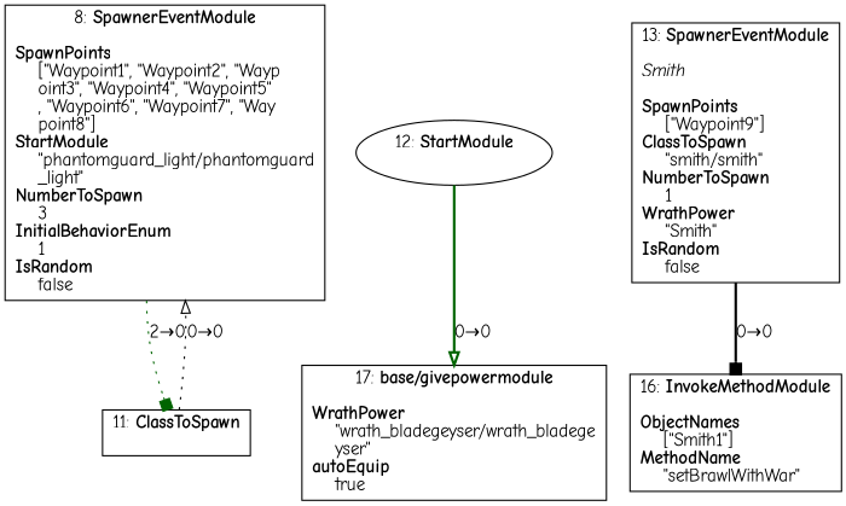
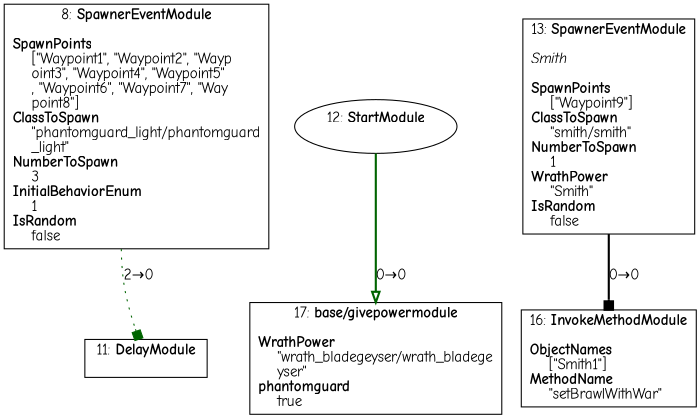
  digraph {
    fontname="Comic Neue"
    splines=spline
    node [fontname="Comic Neue" shape=box]
    edge [arrowhead=box color=darkgreen fontname="Comic Neue" style=dotted]
-   n1 [label=<8: <b>SpawnerEventModule</b><br/><br/><b>SpawnPoints</b><br align="left"/>    [&quot;Waypoint1&quot;, &quot;Waypoint2&quot;, &quot;Wayp<br align="left"/>    oint3&quot;, &quot;Waypoint4&quot;, &quot;Waypoint5&quot;<br align="left"/>    , &quot;Waypoint6&quot;, &quot;Waypoint7&quot;, &quot;Way<br align="left"/>    point8&quot;]<br align="left"/><b>StartModule</b><br align="left"/>    &quot;phantomguard_light/phantomguard<br align="left"/>    _light&quot;<br align="left"/><b>NumberToSpawn</b><br align="left"/>    3<br align="left"/><b>InitialBehaviorEnum</b><br align="left"/>    1<br align="left"/><b>IsRandom</b><br align="left"/>    false<br align="left"/>>]
-   n2 [label=<11: <b>ClassToSpawn</b><br/><br/>>]
+   n1 [label=<8: <b>SpawnerEventModule</b><br/><br/><b>SpawnPoints</b><br align="left"/>    [&quot;Waypoint1&quot;, &quot;Waypoint2&quot;, &quot;Wayp<br align="left"/>    oint3&quot;, &quot;Waypoint4&quot;, &quot;Waypoint5&quot;<br align="left"/>    , &quot;Waypoint6&quot;, &quot;Waypoint7&quot;, &quot;Way<br align="left"/>    point8&quot;]<br align="left"/><b>ClassToSpawn</b><br align="left"/>    &quot;phantomguard_light/phantomguard<br align="left"/>    _light&quot;<br align="left"/><b>NumberToSpawn</b><br align="left"/>    3<br align="left"/><b>InitialBehaviorEnum</b><br align="left"/>    1<br align="left"/><b>IsRandom</b><br align="left"/>    false<br align="left"/>>]
+   n2 [label=<11: <b>DelayModule</b><br/><br/>>]
    n3 [label=<12: <b>StartModule</b><br/><br/>> shape=oval]
-   n4 [label=<17: <b>base/givepowermodule</b><br/><br/><b>WrathPower</b><br align="left"/>    &quot;wrath_bladegeyser/wrath_bladege<br align="left"/>    yser&quot;<br align="left"/><b>autoEquip</b><br align="left"/>    true<br align="left"/>>]
+   n4 [label=<17: <b>base/givepowermodule</b><br/><br/><b>WrathPower</b><br align="left"/>    &quot;wrath_bladegeyser/wrath_bladege<br align="left"/>    yser&quot;<br align="left"/><b>phantomguard</b><br align="left"/>    true<br align="left"/>>]
    n5 [label=<13: <b>SpawnerEventModule</b><br/><br/><i>Smith<br align="left"/></i><br align="left"/><b>SpawnPoints</b><br align="left"/>    [&quot;Waypoint9&quot;]<br align="left"/><b>ClassToSpawn</b><br align="left"/>    &quot;smith/smith&quot;<br align="left"/><b>NumberToSpawn</b><br align="left"/>    1<br align="left"/><b>WrathPower</b><br align="left"/>    &quot;Smith&quot;<br align="left"/><b>IsRandom</b><br align="left"/>    false<br align="left"/>>]
    n6 [label=<16: <b>InvokeMethodModule</b><br/><br/><b>ObjectNames</b><br align="left"/>    [&quot;Smith1&quot;]<br align="left"/><b>MethodName</b><br align="left"/>    &quot;setBrawlWithWar&quot;<br align="left"/>>]
    n1 -> n2 [label="2→0"]
-   n2 -> n1 [arrowhead=onormal color=black label="0→0"]
    n3 -> n4 [arrowhead=onormal label="0→0" style=bold]
    n5 -> n6 [color=black label="0→0" style=bold]
  }
